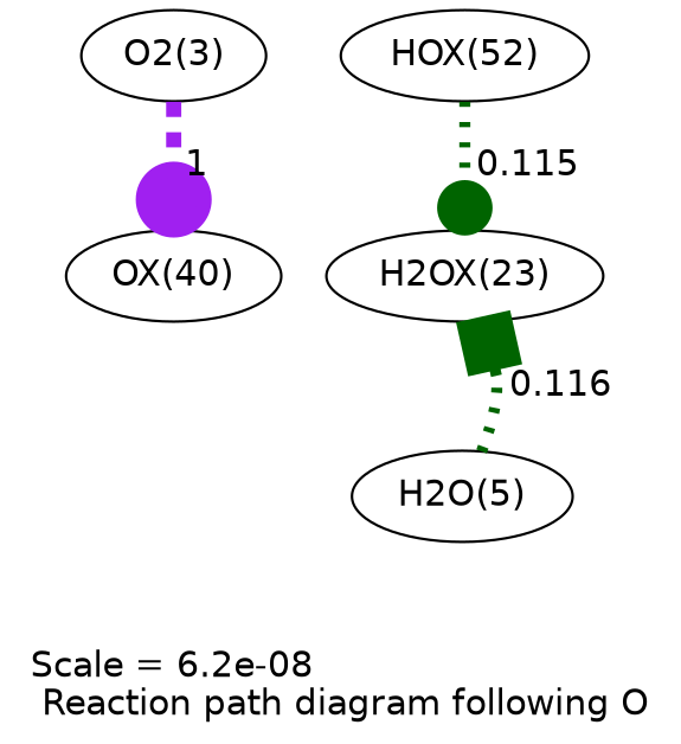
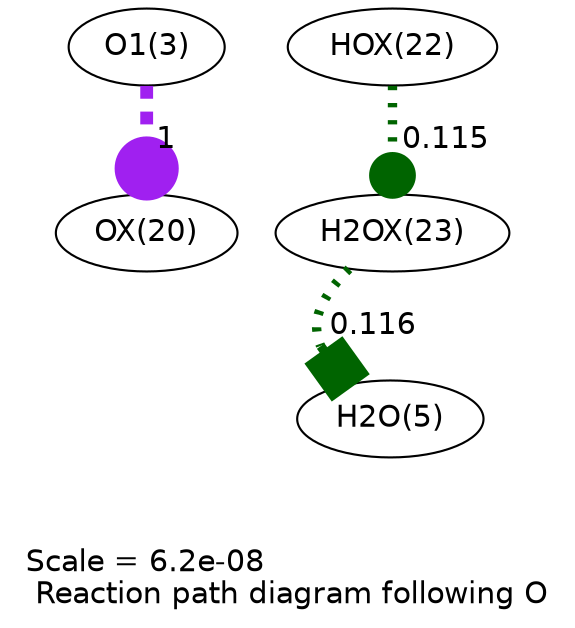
  digraph {
    fontname=Helvetica
    label="Scale = 6.2e-08\l Reaction path diagram following O"
    node [fontname=Helvetica]
    edge [arrowhead=dot arrowsize=2.19 color=darkgreen fontname=Helvetica penwidth=4.37 style=dotted]
-   n1 [label="O2(3)"]
-   n2 [label="OX(40)"]
-   n3 [label="HOX(52)"]
+   n1 [label="O1(3)"]
+   n2 [label="OX(20)"]
+   n3 [label="HOX(22)"]
    n4 [label="H2OX(23)"]
    n5 [label="H2O(5)"]
    n1 -> n2 [arrowsize=3 color=purple label=" 1" penwidth=6 style=dashed]
    n3 -> n4 [label=" 0.115"]
-   n5 -> n4 [arrowhead=box label=" 0.116"]
+   n4 -> n5 [arrowhead=box label=" 0.116"]
  }
